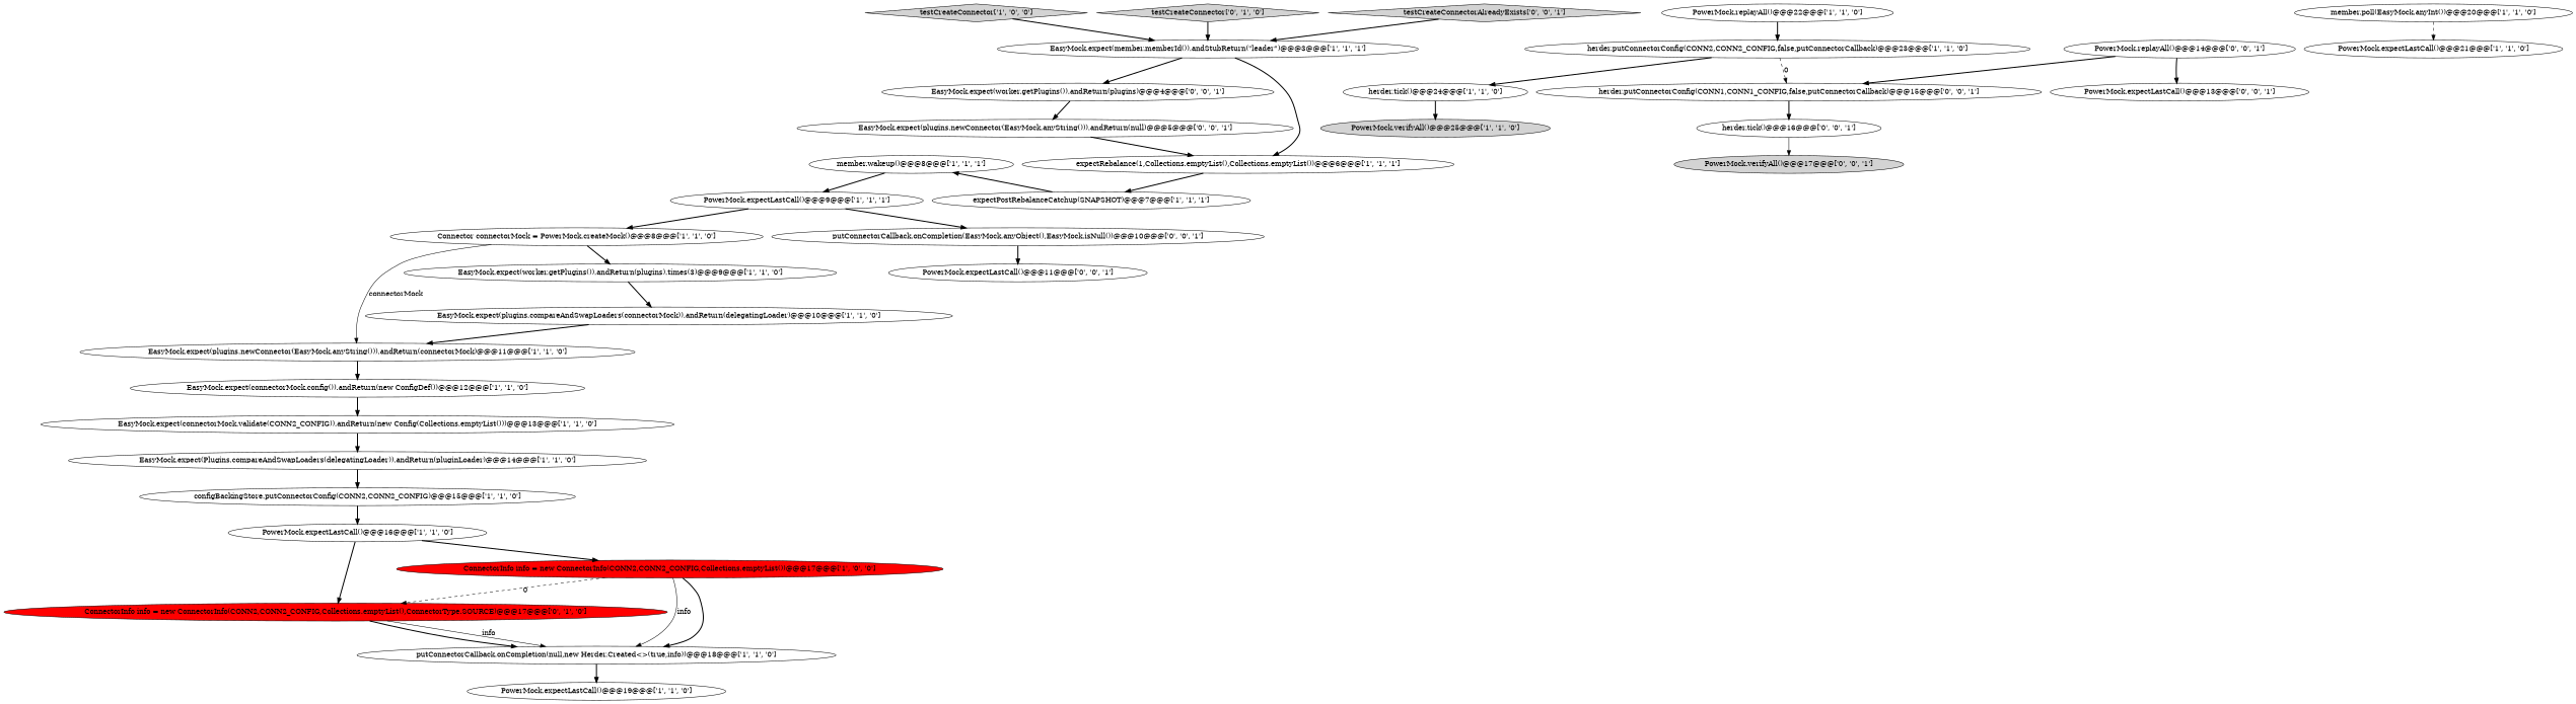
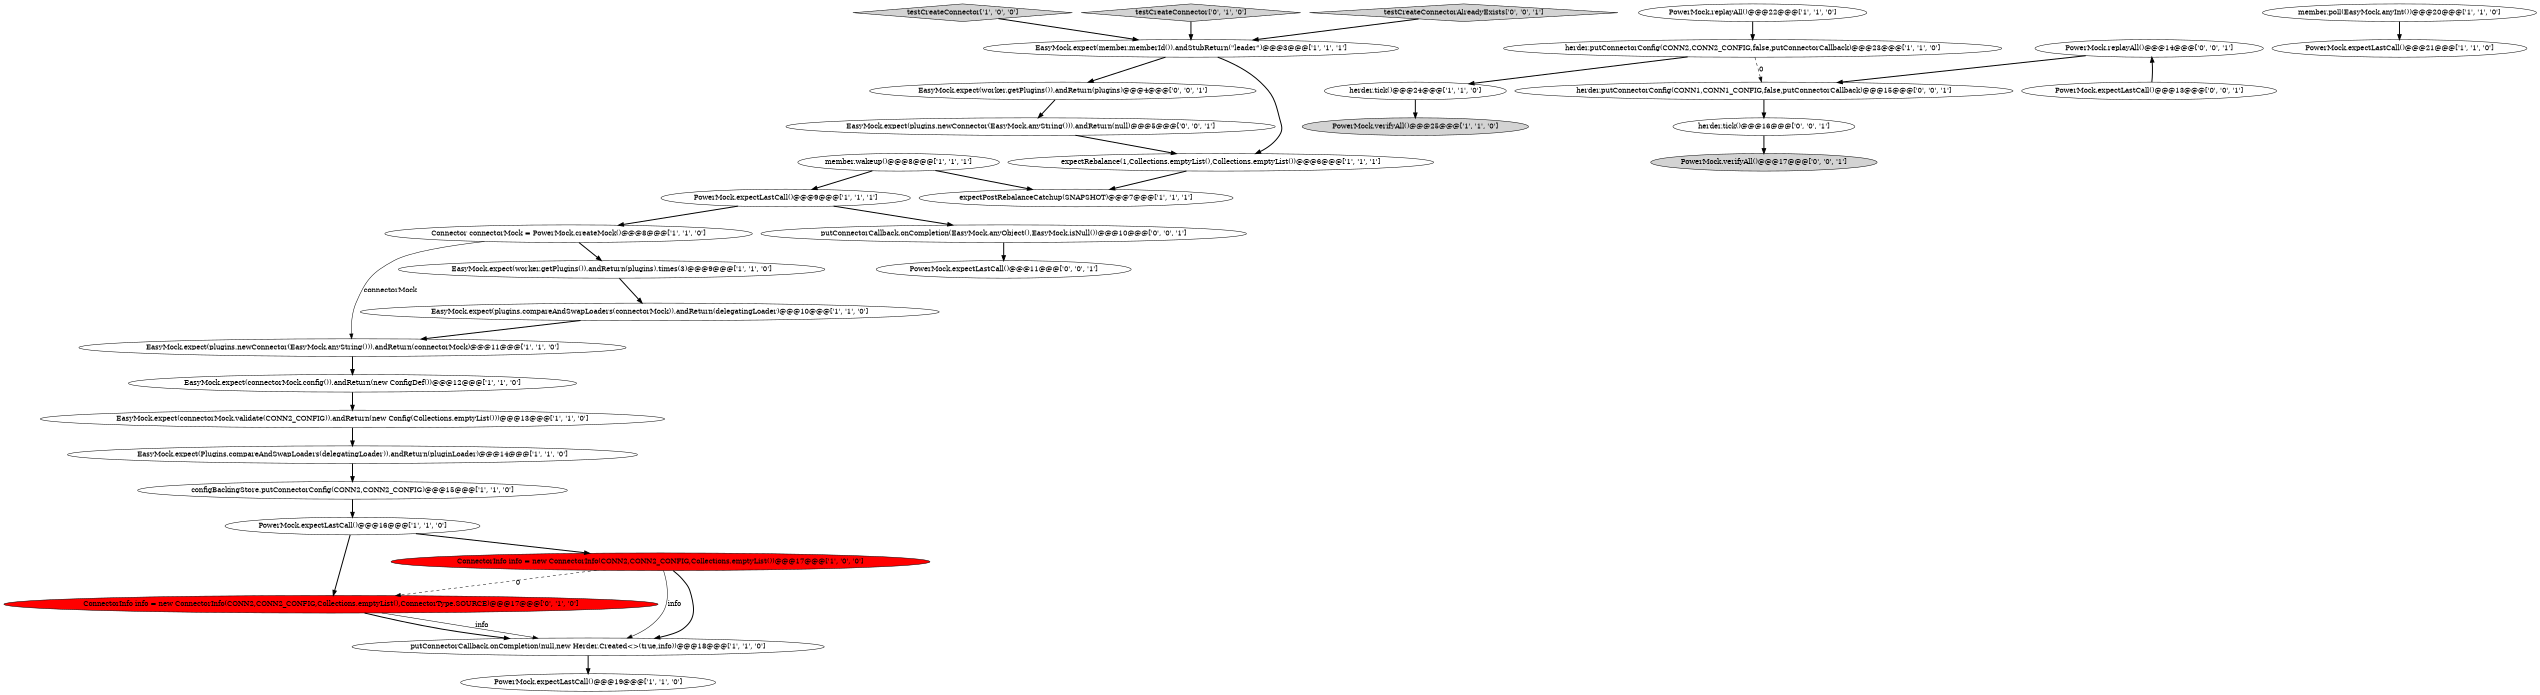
  digraph {
    node [fillcolor=white shape=ellipse style=filled]
    edge [style=bold]
    n1 [label="EasyMock.expect(worker.getPlugins()).andReturn(plugins).times(3)@@@9@@@['1', '1', '0']"]
    n2 [label="EasyMock.expect(plugins.compareAndSwapLoaders(connectorMock)).andReturn(delegatingLoader)@@@10@@@['1', '1', '0']"]
    n3 [label="EasyMock.expect(plugins.newConnector(EasyMock.anyString())).andReturn(connectorMock)@@@11@@@['1', '1', '0']"]
    n4 [label="EasyMock.expect(plugins.newConnector(EasyMock.anyString())).andReturn(null)@@@5@@@['0', '0', '1']"]
    n5 [label="expectRebalance(1,Collections.emptyList(),Collections.emptyList())@@@6@@@['1', '1', '1']"]
    n6 [label="expectPostRebalanceCatchup(SNAPSHOT)@@@7@@@['1', '1', '1']"]
    n7 [fillcolor=lightgray label="PowerMock.verifyAll()@@@17@@@['0', '0', '1']"]
    n8 [label="EasyMock.expect(connectorMock.config()).andReturn(new ConfigDef())@@@12@@@['1', '1', '0']"]
    n9 [label="member.wakeup()@@@8@@@['1', '1', '1']"]
    n10 [label="PowerMock.expectLastCall()@@@9@@@['1', '1', '1']"]
    n11 [label="Connector connectorMock = PowerMock.createMock()@@@8@@@['1', '1', '0']"]
    n12 [label="putConnectorCallback.onCompletion(EasyMock.anyObject(),EasyMock.isNull())@@@10@@@['0', '0', '1']"]
    n13 [label="herder.tick()@@@24@@@['1', '1', '0']"]
    n14 [fillcolor=lightgray label="PowerMock.verifyAll()@@@25@@@['1', '1', '0']"]
    n15 [label="PowerMock.expectLastCall()@@@21@@@['1', '1', '0']"]
    n16 [label="PowerMock.replayAll()@@@22@@@['1', '1', '0']"]
    n17 [label="herder.putConnectorConfig(CONN2,CONN2_CONFIG,false,putConnectorCallback)@@@23@@@['1', '1', '0']"]
    n18 [label="PowerMock.expectLastCall()@@@11@@@['0', '0', '1']"]
    n19 [fillcolor=red label="ConnectorInfo info = new ConnectorInfo(CONN2,CONN2_CONFIG,Collections.emptyList())@@@17@@@['1', '0', '0']"]
    n20 [label="putConnectorCallback.onCompletion(null,new Herder.Created<>(true,info))@@@18@@@['1', '1', '0']"]
    n21 [fillcolor=red label="ConnectorInfo info = new ConnectorInfo(CONN2,CONN2_CONFIG,Collections.emptyList(),ConnectorType.SOURCE)@@@17@@@['0', '1', '0']"]
    n22 [label="PowerMock.expectLastCall()@@@19@@@['1', '1', '0']"]
    n23 [label="PowerMock.expectLastCall()@@@13@@@['0', '0', '1']"]
    n24 [label="PowerMock.replayAll()@@@14@@@['0', '0', '1']"]
    n25 [label="herder.putConnectorConfig(CONN1,CONN1_CONFIG,false,putConnectorCallback)@@@15@@@['0', '0', '1']"]
    n26 [label="member.poll(EasyMock.anyInt())@@@20@@@['1', '1', '0']"]
    n27 [label="herder.tick()@@@16@@@['0', '0', '1']"]
    n28 [label="EasyMock.expect(Plugins.compareAndSwapLoaders(delegatingLoader)).andReturn(pluginLoader)@@@14@@@['1', '1', '0']"]
    n29 [label="configBackingStore.putConnectorConfig(CONN2,CONN2_CONFIG)@@@15@@@['1', '1', '0']"]
    n30 [label="PowerMock.expectLastCall()@@@16@@@['1', '1', '0']"]
    n31 [label="EasyMock.expect(worker.getPlugins()).andReturn(plugins)@@@4@@@['0', '0', '1']"]
    n32 [label="EasyMock.expect(connectorMock.validate(CONN2_CONFIG)).andReturn(new Config(Collections.emptyList()))@@@13@@@['1', '1', '0']"]
    n33 [label="EasyMock.expect(member.memberId()).andStubReturn(\"leader\")@@@3@@@['1', '1', '1']"]
    n34 [fillcolor=lightgray label="testCreateConnector['1', '0', '0']" shape=diamond]
    n35 [fillcolor=lightgray label="testCreateConnector['0', '1', '0']" shape=diamond]
    n36 [fillcolor=lightgray label="testCreateConnectorAlreadyExists['0', '0', '1']" shape=diamond]
    n1 -> n2
    n2 -> n3
    n3 -> n8
    n4 -> n5
    n5 -> n6
-   n6 -> n9
+   n9 -> n6
    n8 -> n32
    n9 -> n10
    n10 -> n11
    n10 -> n12
    n11 -> n1
    n11 -> n3 [label=connectorMock style=solid]
    n12 -> n18
    n13 -> n14
    n16 -> n17
    n17 -> n13
    n17 -> n25 [label=0 style=dashed]
    n19 -> n20
    n19 -> n20 [label=info style=solid]
    n19 -> n21 [label=0 style=dashed]
    n20 -> n22
    n21 -> n20 [label=info style=solid]
    n21 -> n20
-   n24 -> n23
+   n23 -> n24
    n24 -> n25
    n25 -> n27
-   n26 -> n15 [style=dashed]
-   n27 -> n7 [style=solid]
+   n26 -> n15
+   n27 -> n7
    n28 -> n29
    n29 -> n30
    n30 -> n19
    n30 -> n21
    n31 -> n4
    n32 -> n28
    n33 -> n5
    n33 -> n31
    n34 -> n33
    n35 -> n33
    n36 -> n33
  }
